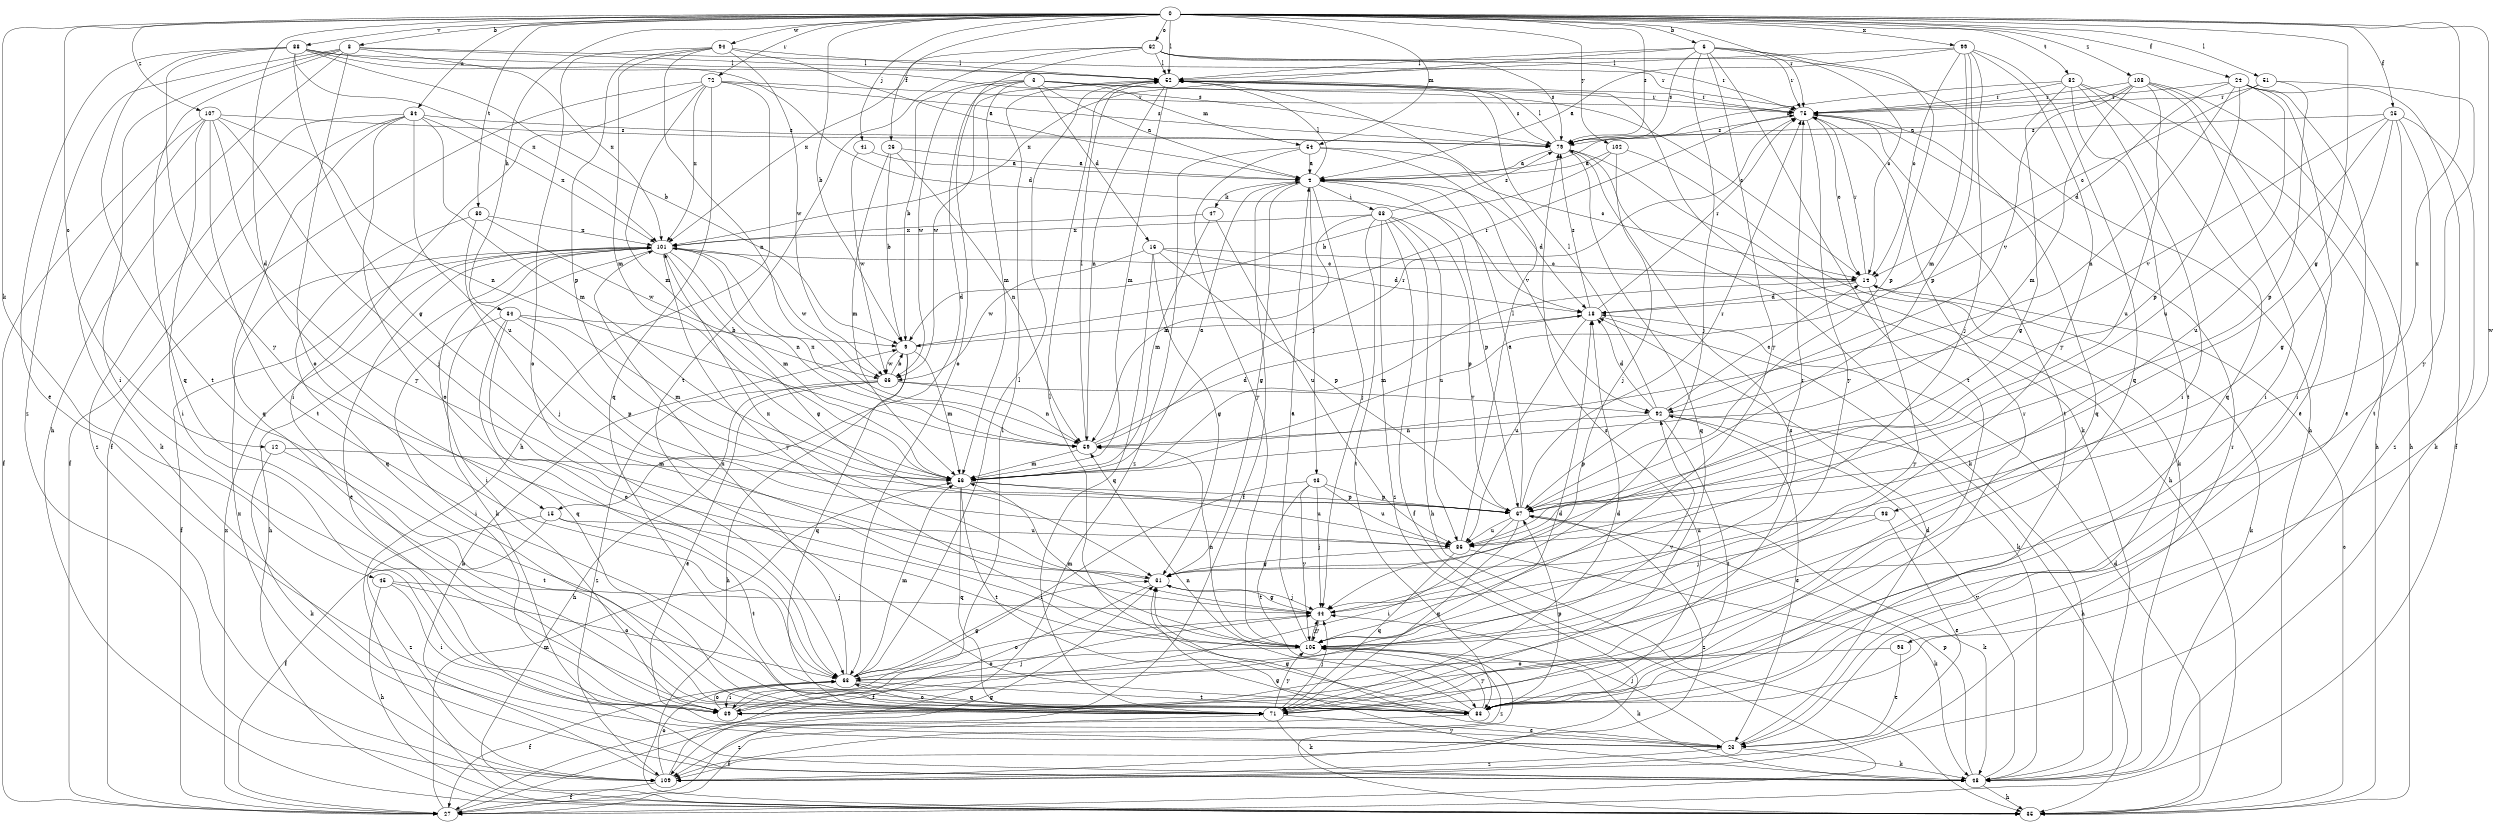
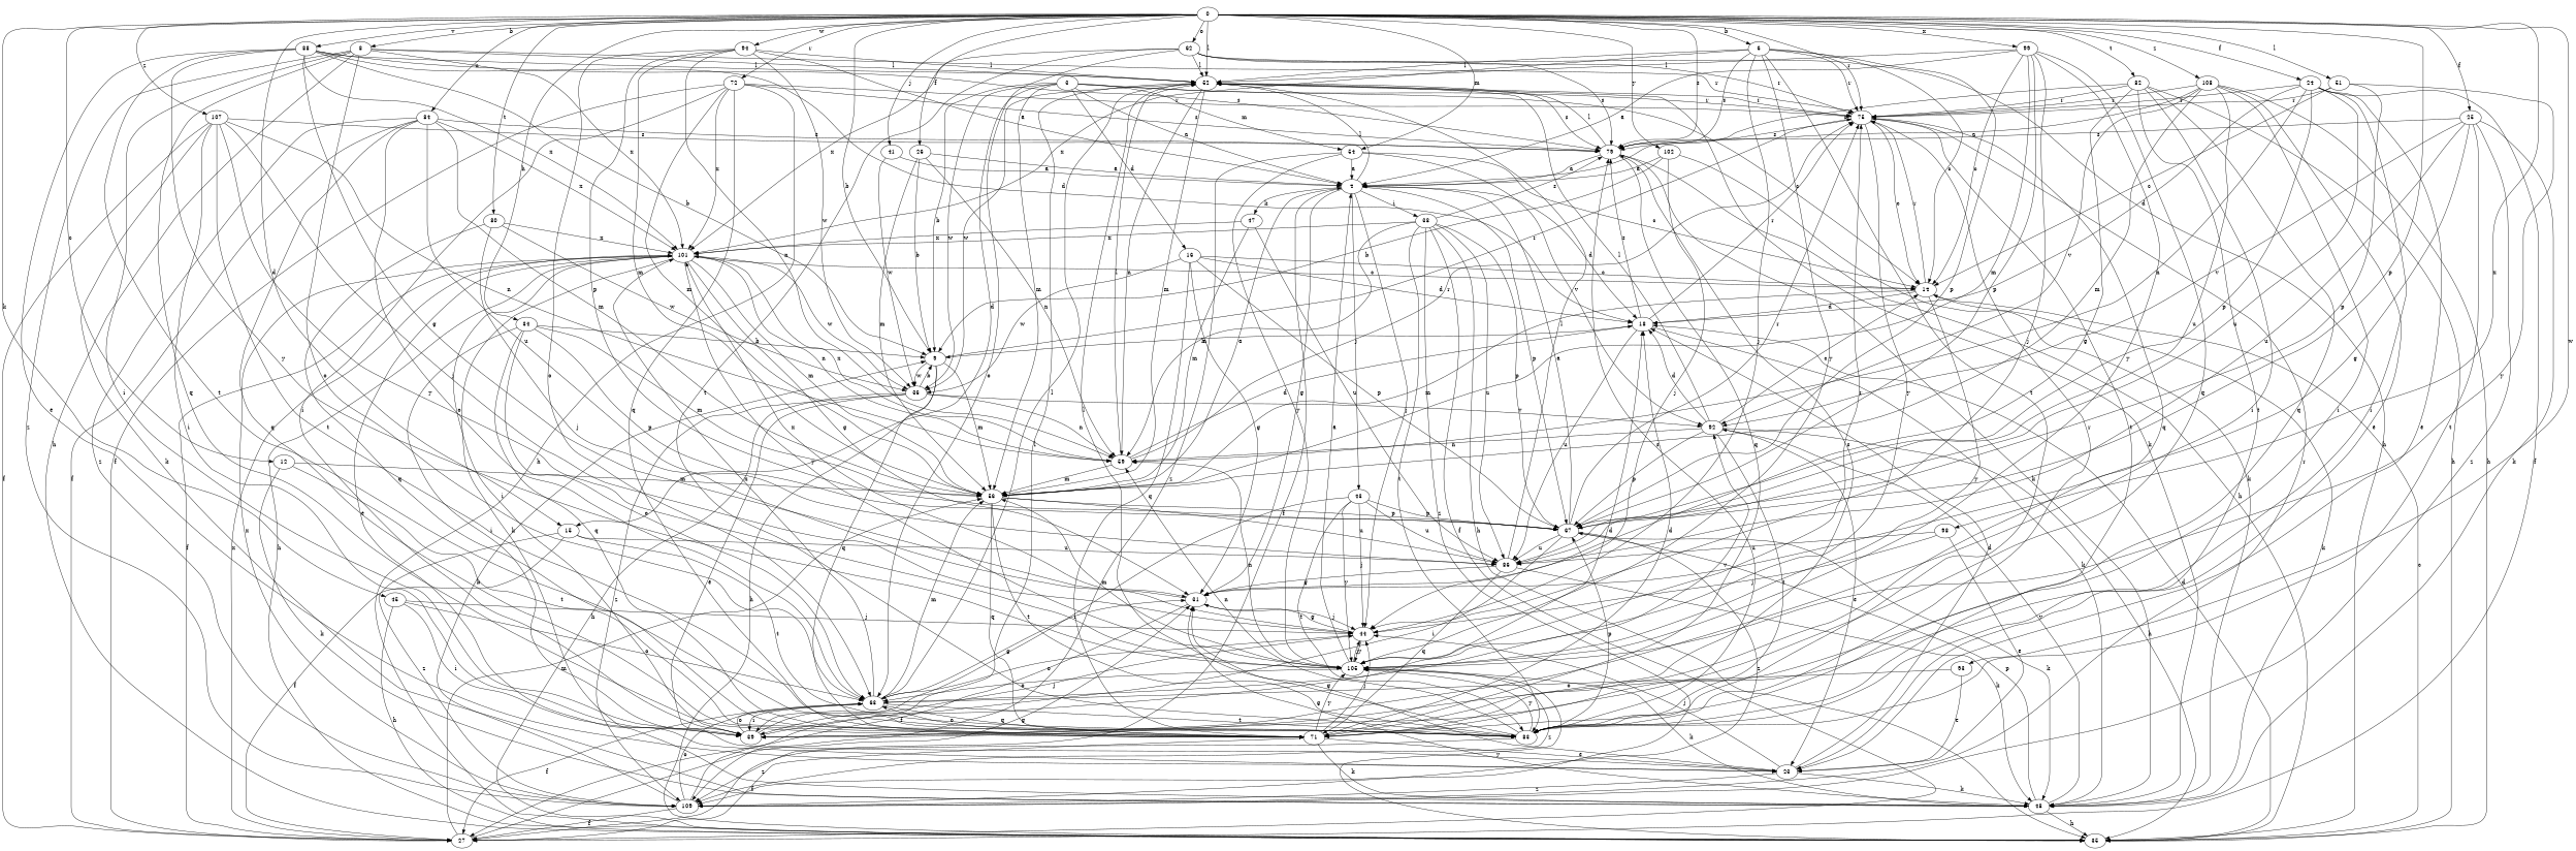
  strict digraph {
    0
    6
    8
    9
    12
    15
    24
    25
    26
    34
    41
    45
    51
    52
    54
    62
    67
    72
    75
    79
    80
    82
    84
    88
    93
    94
    98
    99
    102
    107
    108
    14
    44
    83
    101
    105
    35
    39
    63
    71
    109
    56
    n43 [label=36]
    48
    27
    86
    18
    23
    59
    31
    92
    4
    3
    16
    38
    43
    47
    0 -> 6 [label=b]
    0 -> 8 [label=b]
    0 -> 9 [label=b]
    0 -> 12 [label=c]
    0 -> 15 [label=d]
    0 -> 24 [label=f]
    0 -> 25 [label=f]
    0 -> 26 [label=f]
    0 -> 34 [label=h]
    0 -> 41 [label=j]
    0 -> 45 [label=k]
    0 -> 51 [label=l]
    0 -> 52 [label=l]
    0 -> 54 [label=m]
    0 -> 62 [label=o]
-   0 -> 67 [label=g]
+   0 -> 67 [label=p]
    0 -> 72 [label=r]
    0 -> 75 [label=r]
    0 -> 79 [label=s]
    0 -> 80 [label=t]
    0 -> 82 [label=t]
    0 -> 84 [label=u]
    0 -> 88 [label=v]
    0 -> 93 [label=w]
    0 -> 94 [label=w]
    0 -> 98 [label=x]
    0 -> 99 [label=x]
    0 -> 102 [label=y]
    0 -> 107 [label=z]
    0 -> 108 [label=z]
    6 -> 52 [label=l]
    6 -> 67 [label=p]
    6 -> 75 [label=r]
    6 -> 79 [label=s]
    6 -> 14 [label=c]
    6 -> 44 [label=j]
    6 -> 83 [label=t]
    6 -> 101 [label=x]
    6 -> 105 [label=y]
    8 -> 52 [label=l]
    8 -> 75 [label=r]
    8 -> 101 [label=x]
    8 -> 35 [label=h]
    8 -> 39 [label=i]
    8 -> 63 [label=o]
    8 -> 71 [label=q]
    8 -> 109 [label=z]
    9 -> 75 [label=r]
    9 -> 35 [label=h]
    9 -> 71 [label=q]
    9 -> 56 [label=m]
    9 -> n43 [label=w]
    12 -> 83 [label=t]
    12 -> 56 [label=m]
    12 -> 48 [label=k]
    15 -> 83 [label=t]
    15 -> 109 [label=z]
    15 -> 27 [label=f]
    15 -> 86 [label=u]
    24 -> 67 [label=p]
    24 -> 75 [label=r]
    24 -> 39 [label=i]
    24 -> 27 [label=f]
    24 -> 86 [label=u]
    24 -> 18 [label=d]
    24 -> 23 [label=e]
    24 -> 59 [label=n]
    25 -> 79 [label=s]
    25 -> 83 [label=t]
    25 -> 109 [label=z]
    25 -> 48 [label=k]
    25 -> 86 [label=u]
    25 -> 31 [label=g]
    25 -> 92 [label=v]
    26 -> 9 [label=b]
    26 -> 56 [label=m]
    26 -> 59 [label=n]
    26 -> 4 [label=a]
    34 -> 9 [label=b]
    34 -> 67 [label=p]
    34 -> 39 [label=i]
    34 -> 63 [label=o]
    34 -> 71 [label=q]
    34 -> 56 [label=m]
    41 -> n43 [label=w]
    41 -> 4 [label=a]
    45 -> 44 [label=j]
    45 -> 35 [label=h]
    45 -> 39 [label=i]
    45 -> 63 [label=o]
    51 -> 67 [label=p]
    51 -> 75 [label=r]
    51 -> 14 [label=c]
    51 -> 105 [label=y]
    52 -> 75 [label=r]
    52 -> 79 [label=s]
    52 -> 56 [label=m]
    52 -> n43 [label=w]
    52 -> 48 [label=k]
    52 -> 59 [label=n]
    54 -> 14 [label=c]
    54 -> 105 [label=y]
    54 -> 109 [label=z]
    54 -> 92 [label=v]
    54 -> 4 [label=a]
    62 -> 52 [label=l]
    62 -> 75 [label=r]
    62 -> 79 [label=s]
    62 -> 83 [label=t]
    62 -> 101 [label=x]
    62 -> 35 [label=h]
    62 -> 63 [label=o]
    67 -> 75 [label=r]
    67 -> 39 [label=i]
-   67 -> 71 [label=q]
    67 -> 109 [label=z]
    67 -> 48 [label=k]
    67 -> 86 [label=u]
    67 -> 4 [label=a]
    72 -> 75 [label=r]
    72 -> 79 [label=s]
    72 -> 101 [label=x]
    72 -> 35 [label=h]
    72 -> 39 [label=i]
    72 -> 71 [label=q]
    72 -> 56 [label=m]
    72 -> 27 [label=f]
    75 -> 79 [label=s]
    75 -> 14 [label=c]
    75 -> 83 [label=t]
    75 -> 105 [label=y]
    75 -> 71 [label=q]
    79 -> 52 [label=l]
    79 -> 35 [label=h]
    79 -> 71 [label=q]
    79 -> 48 [label=k]
    79 -> 4 [label=a]
    80 -> 44 [label=j]
    80 -> 101 [label=x]
    80 -> 71 [label=q]
    80 -> n43 [label=w]
    82 -> 75 [label=r]
    82 -> 79 [label=s]
    82 -> 83 [label=t]
    82 -> 35 [label=h]
    82 -> 39 [label=i]
    82 -> 71 [label=q]
    82 -> 31 [label=g]
    84 -> 79 [label=s]
    84 -> 101 [label=x]
    84 -> 63 [label=o]
    84 -> 71 [label=q]
    84 -> 109 [label=z]
    84 -> 56 [label=m]
    84 -> 27 [label=f]
    84 -> 86 [label=u]
    88 -> 9 [label=b]
    88 -> 52 [label=l]
    88 -> 79 [label=s]
    88 -> 83 [label=t]
    88 -> 101 [label=x]
    88 -> 105 [label=y]
    88 -> 18 [label=d]
    88 -> 23 [label=e]
    88 -> 31 [label=g]
    93 -> 63 [label=o]
    93 -> 23 [label=e]
    94 -> 52 [label=l]
    94 -> 67 [label=p]
    94 -> 63 [label=o]
    94 -> 56 [label=m]
    94 -> n43 [label=w]
    94 -> 59 [label=n]
    94 -> 4 [label=a]
    98 -> 44 [label=j]
    98 -> 86 [label=u]
    98 -> 23 [label=e]
    99 -> 52 [label=l]
    99 -> 67 [label=p]
    99 -> 14 [label=c]
    99 -> 44 [label=j]
    99 -> 105 [label=y]
    99 -> 71 [label=q]
    99 -> 56 [label=m]
    99 -> 4 [label=a]
    102 -> 9 [label=b]
    102 -> 44 [label=j]
    102 -> 48 [label=k]
    102 -> 4 [label=a]
    107 -> 79 [label=s]
    107 -> 44 [label=j]
    107 -> 83 [label=t]
    107 -> 105 [label=y]
    107 -> 39 [label=i]
    107 -> 48 [label=k]
    107 -> 27 [label=f]
    107 -> 59 [label=n]
    108 -> 75 [label=r]
    108 -> 35 [label=h]
    108 -> 39 [label=i]
    108 -> 56 [label=m]
    108 -> 86 [label=u]
    108 -> 23 [label=e]
    108 -> 92 [label=v]
    108 -> 4 [label=a]
    14 -> 75 [label=r]
    14 -> 105 [label=y]
    14 -> 56 [label=m]
    14 -> 48 [label=k]
    14 -> 18 [label=d]
    44 -> 105 [label=y]
    44 -> 63 [label=o]
    44 -> 31 [label=g]
    83 -> 52 [label=l]
    83 -> 67 [label=p]
    83 -> 75 [label=r]
    83 -> 79 [label=s]
    83 -> 105 [label=y]
    83 -> 109 [label=z]
    83 -> 59 [label=n]
    101 -> 14 [label=c]
    101 -> 105 [label=y]
    101 -> 35 [label=h]
    101 -> 39 [label=i]
    101 -> 56 [label=m]
    101 -> n43 [label=w]
    101 -> 48 [label=k]
    101 -> 27 [label=f]
    101 -> 23 [label=e]
    101 -> 59 [label=n]
    101 -> 31 [label=g]
    105 -> 75 [label=r]
    105 -> 44 [label=j]
    105 -> 63 [label=o]
    105 -> 109 [label=z]
    105 -> 56 [label=m]
    105 -> 48 [label=k]
    105 -> 59 [label=n]
    105 -> 4 [label=a]
    35 -> 14 [label=c]
    35 -> 105 [label=y]
    35 -> 18 [label=d]
    39 -> 44 [label=j]
    39 -> 63 [label=o]
    39 -> 18 [label=d]
    63 -> 52 [label=l]
    63 -> 83 [label=t]
    63 -> 101 [label=x]
    63 -> 39 [label=i]
    63 -> 71 [label=q]
    63 -> 56 [label=m]
    63 -> 27 [label=f]
    63 -> 31 [label=g]
    63 -> 92 [label=v]
    71 -> 79 [label=s]
    71 -> 44 [label=j]
    71 -> 105 [label=y]
    71 -> 63 [label=o]
    71 -> 48 [label=k]
    71 -> 27 [label=f]
    71 -> 18 [label=d]
    71 -> 23 [label=e]
    109 -> 9 [label=b]
    109 -> 52 [label=l]
    109 -> 75 [label=r]
    109 -> 101 [label=x]
    109 -> 63 [label=o]
    109 -> 27 [label=f]
    56 -> 67 [label=p]
    56 -> 83 [label=t]
    56 -> 71 [label=q]
    56 -> 86 [label=u]
    56 -> 4 [label=a]
    n43 -> 9 [label=b]
    n43 -> 35 [label=h]
    n43 -> 109 [label=z]
    n43 -> 23 [label=e]
    n43 -> 59 [label=n]
    n43 -> 92 [label=v]
    48 -> 67 [label=p]
    48 -> 35 [label=h]
    48 -> 31 [label=g]
    48 -> 92 [label=v]
    27 -> 101 [label=x]
    27 -> 56 [label=m]
    27 -> 31 [label=g]
    86 -> 52 [label=l]
    86 -> 71 [label=q]
    86 -> 48 [label=k]
    86 -> 31 [label=g]
    18 -> 9 [label=b]
    18 -> 75 [label=r]
    18 -> 79 [label=s]
    18 -> 48 [label=k]
    18 -> 86 [label=u]
    23 -> 44 [label=j]
    23 -> 109 [label=z]
    23 -> 48 [label=k]
    23 -> 18 [label=d]
    23 -> 31 [label=g]
    59 -> 52 [label=l]
    59 -> 75 [label=r]
    59 -> 101 [label=x]
    59 -> 56 [label=m]
    59 -> 18 [label=d]
    31 -> 44 [label=j]
    31 -> 101 [label=x]
    31 -> 27 [label=f]
    92 -> 52 [label=l]
    92 -> 67 [label=p]
    92 -> 14 [label=c]
    92 -> 83 [label=t]
    92 -> 35 [label=h]
    92 -> 18 [label=d]
    92 -> 23 [label=e]
    92 -> 59 [label=n]
    4 -> 52 [label=l]
    4 -> 67 [label=p]
    4 -> 44 [label=j]
    4 -> 27 [label=f]
    4 -> 18 [label=d]
    4 -> 31 [label=g]
    4 -> 38 [label=i]
    4 -> 43 [label=j]
    4 -> 47 [label=k]
    3 -> 9 [label=b]
    3 -> 15 [label=d]
    3 -> 54 [label=m]
    3 -> 75 [label=r]
    3 -> 14 [label=c]
    3 -> 56 [label=m]
    3 -> n43 [label=w]
    3 -> 4 [label=a]
    3 -> 16 [label=d]
    16 -> 67 [label=p]
    16 -> 14 [label=c]
    16 -> 71 [label=q]
    16 -> n43 [label=w]
    16 -> 18 [label=d]
    16 -> 31 [label=g]
    38 -> 67 [label=p]
    38 -> 79 [label=s]
    38 -> 83 [label=t]
    38 -> 101 [label=x]
    38 -> 35 [label=h]
    38 -> 109 [label=z]
    38 -> 27 [label=f]
    38 -> 86 [label=u]
    38 -> 59 [label=n]
    43 -> 67 [label=p]
    43 -> 44 [label=j]
    43 -> 83 [label=t]
    43 -> 105 [label=y]
    43 -> 39 [label=i]
    43 -> 86 [label=u]
    47 -> 101 [label=x]
    47 -> 56 [label=m]
    47 -> 86 [label=u]
  }
